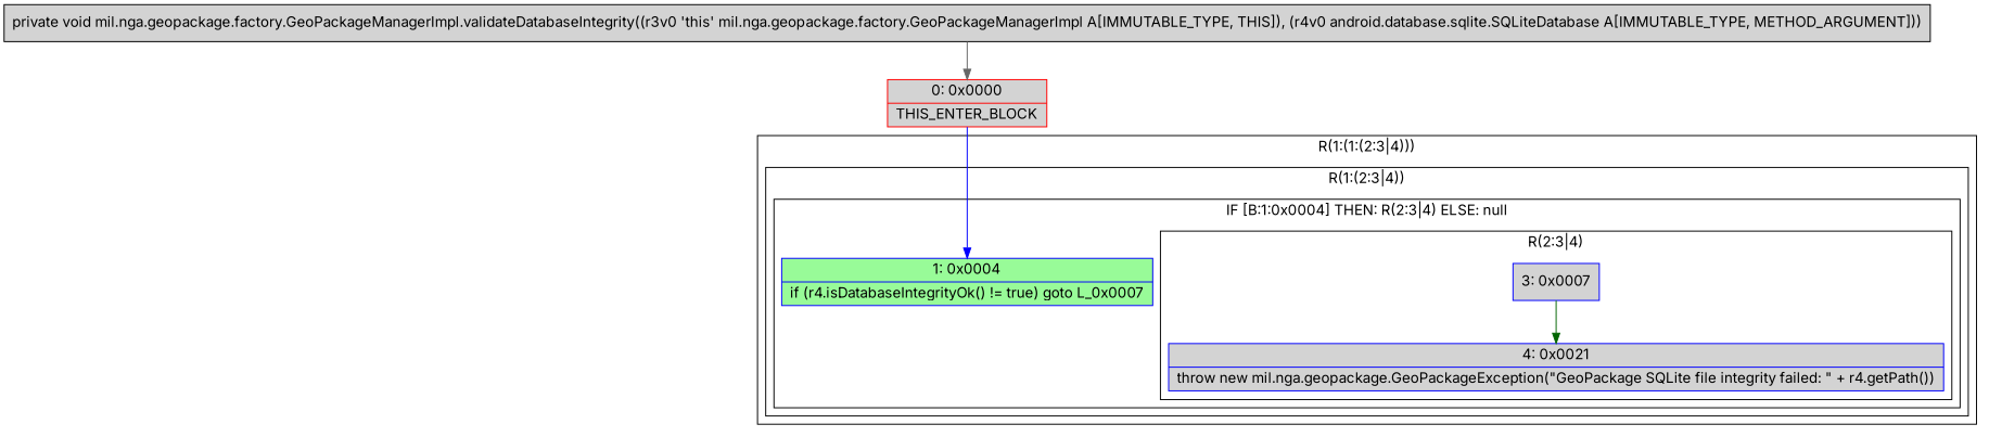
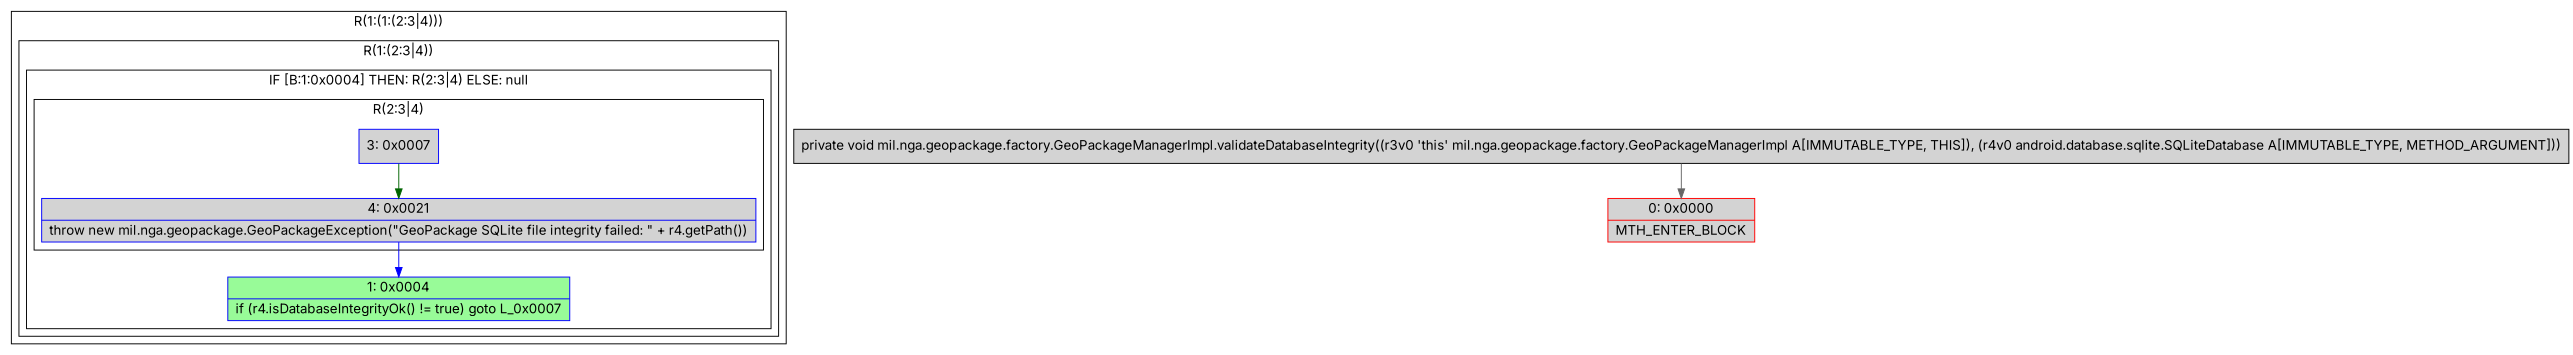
  digraph {
    fontname=Inter
    node [color=blue fillcolor=lightgrey fontname=Inter shape=record style=filled]
    edge [fontname=Inter]
    n1 [label="{3\:\ 0x0007}"]
    n2 [label="{4\:\ 0x0021|throw new mil.nga.geopackage.GeoPackageException(\"GeoPackage SQLite file integrity failed: \" + r4.getPath())\l}"]
    n3 [fillcolor=palegreen label="{1\:\ 0x0004|if (r4.isDatabaseIntegrityOk() != true) goto L_0x0007\l}"]
-   n4 [color=red label="{0\:\ 0x0000|THIS_ENTER_BLOCK\l}"]
+   n4 [color=red label="{0\:\ 0x0000|MTH_ENTER_BLOCK\l}"]
    n5 [label="{private void mil.nga.geopackage.factory.GeoPackageManagerImpl.validateDatabaseIntegrity((r3v0 'this' mil.nga.geopackage.factory.GeoPackageManagerImpl A[IMMUTABLE_TYPE, THIS]), (r4v0 android.database.sqlite.SQLiteDatabase A[IMMUTABLE_TYPE, METHOD_ARGUMENT])) }" color=""]
    subgraph cluster_1 {
      label="R(1:(1:(2:3|4)))"
      subgraph cluster_2 {
        label="R(1:(2:3|4))"
        subgraph cluster_3 {
          label="IF [B:1:0x0004] THEN: R(2:3|4) ELSE: null"
          n3
          subgraph cluster_4 {
            label="R(2:3|4)"
            n1
            n2
          }
        }
      }
    }
    n1 -> n2 [color=darkgreen]
-   n4 -> n3 [color=blue]
+   n2 -> n3 [color=blue]
    n5 -> n4 [color=gray40]
  }
